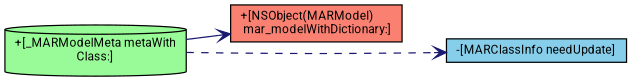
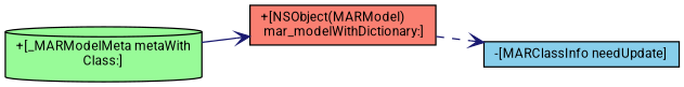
  digraph {
    fontname=Roboto
    rankdir=LR
    node [color=black fontname=Roboto fontsize=10 shape=box style=filled]
    edge [arrowhead=vee color=midnightblue fontname=Roboto fontsize=10 labelfontname=Helvetica labelfontsize=10]
    n1 [fillcolor=salmon fontcolor=black height=0.2 label="+[NSObject(MARModel)\l mar_modelWithDictionary:]" width=0.4]
    n2 [fillcolor=palegreen height=0.2 label="+[_MARModelMeta metaWith\lClass:]" shape=cylinder width=0.4]
    n3 [fillcolor=skyblue height=0.2 label="-[MARClassInfo needUpdate]" width=0.4]
    n2 -> n1 [style=solid]
-   n2 -> n3 [style=dashed]
+   n1 -> n3 [style=dashed]
  }
